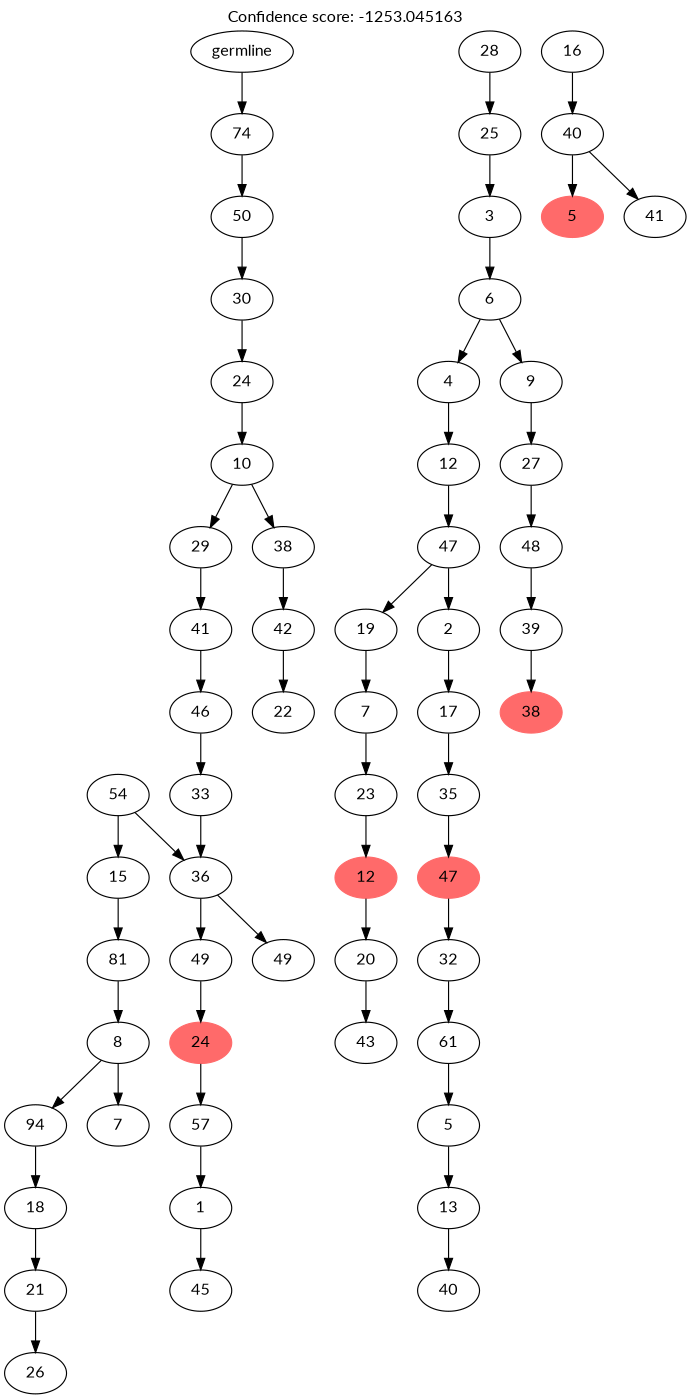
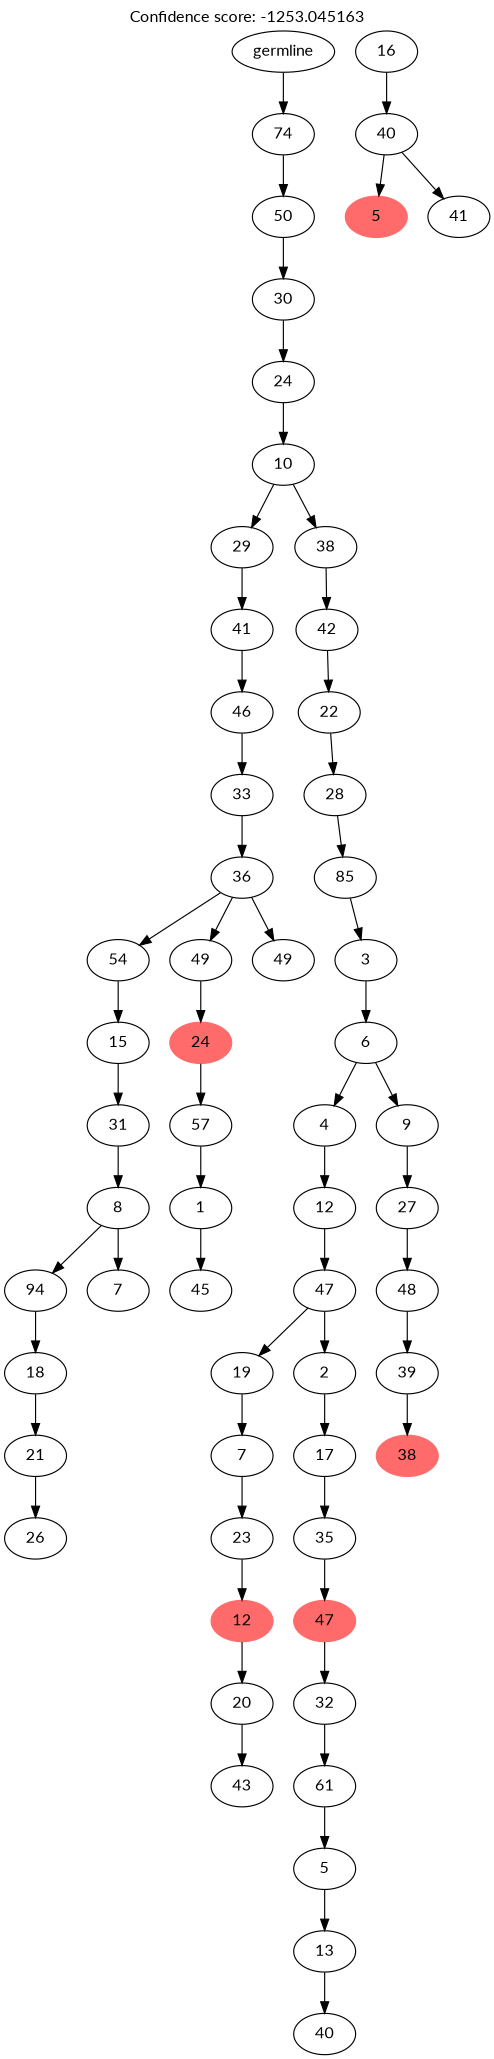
  digraph {
    fontname=Lato
    label="Confidence score: -1253.045163"
    labelloc=t
    node [fontname=Lato]
    edge [fontname=Lato]
    n1 [label=21]
    n2 [label=26]
    n3 [label=18]
    n4 [label=94]
    n5 [label=8]
    n6 [label=7]
-   n7 [label=81]
+   n7 [label=31]
    n8 [label=15]
    n9 [label=54]
    n10 [label=1]
    n11 [label=45]
    n12 [label=57]
    n13 [color=indianred1 label=24 style=filled]
    n14 [label=49]
    n15 [label=36]
    n16 [label=49]
    n17 [label=33]
    n18 [label=46]
    n19 [label=41]
    n20 [label=29]
    n21 [label=20]
    n22 [label=43]
    n23 [color=indianred1 label=12 style=filled]
    n24 [label=23]
    n25 [label=7]
    n26 [label=19]
    n27 [label=40]
    n28 [color=indianred1 label=5 style=filled]
    n29 [label=41]
    n30 [label=16]
    n31 [label=13]
    n32 [label=40]
    n33 [label=5]
    n34 [label=61]
    n35 [label=32]
    n36 [color=indianred1 label=47 style=filled]
    n37 [label=35]
    n38 [label=17]
    n39 [label=2]
    n40 [label=47]
    n41 [label=12]
    n42 [label=4]
    n43 [label=39]
    n44 [color=indianred1 label=38 style=filled]
    n45 [label=48]
    n46 [label=27]
    n47 [label=9]
    n48 [label=6]
    n49 [label=3]
-   n50 [label=25]
+   n50 [label=85]
    n51 [label=28]
    n52 [label=22]
    n53 [label=42]
    n54 [label=38]
    n55 [label=10]
    n56 [label=24]
    n57 [label=30]
    n58 [label=50]
    n59 [label=74]
    n60 [label=germline]
    n1 -> n2
    n3 -> n1
    n4 -> n3
    n5 -> n4
    n5 -> n6
    n7 -> n5
    n8 -> n7
    n9 -> n8
    n10 -> n11
    n12 -> n10
    n13 -> n12
    n14 -> n13
-   n9 -> n15
+   n15 -> n9
    n15 -> n14
    n15 -> n16
    n17 -> n15
    n18 -> n17
    n19 -> n18
    n20 -> n19
    n21 -> n22
    n23 -> n21
    n24 -> n23
    n25 -> n24
    n26 -> n25
    n27 -> n28
    n27 -> n29
    n30 -> n27
    n31 -> n32
    n33 -> n31
    n34 -> n33
    n35 -> n34
    n36 -> n35
    n37 -> n36
    n38 -> n37
    n39 -> n38
    n40 -> n26
    n40 -> n39
    n41 -> n40
    n42 -> n41
    n43 -> n44
    n45 -> n43
    n46 -> n45
    n47 -> n46
    n48 -> n42
    n48 -> n47
    n49 -> n48
    n50 -> n49
    n51 -> n50
+   n52 -> n51
    n53 -> n52
    n54 -> n53
    n55 -> n20
    n55 -> n54
    n56 -> n55
    n57 -> n56
    n58 -> n57
    n59 -> n58
    n60 -> n59
  }
